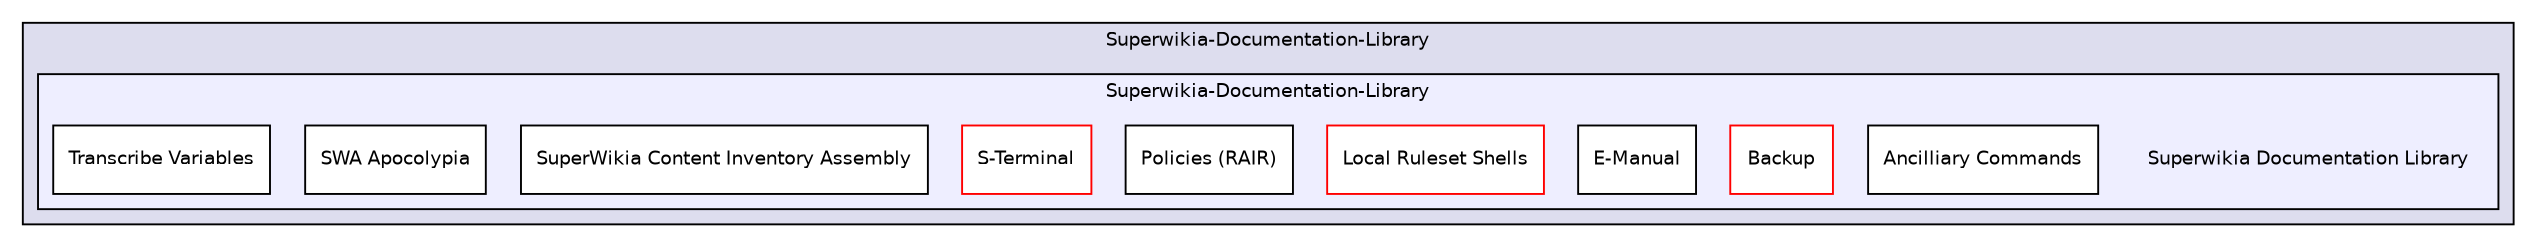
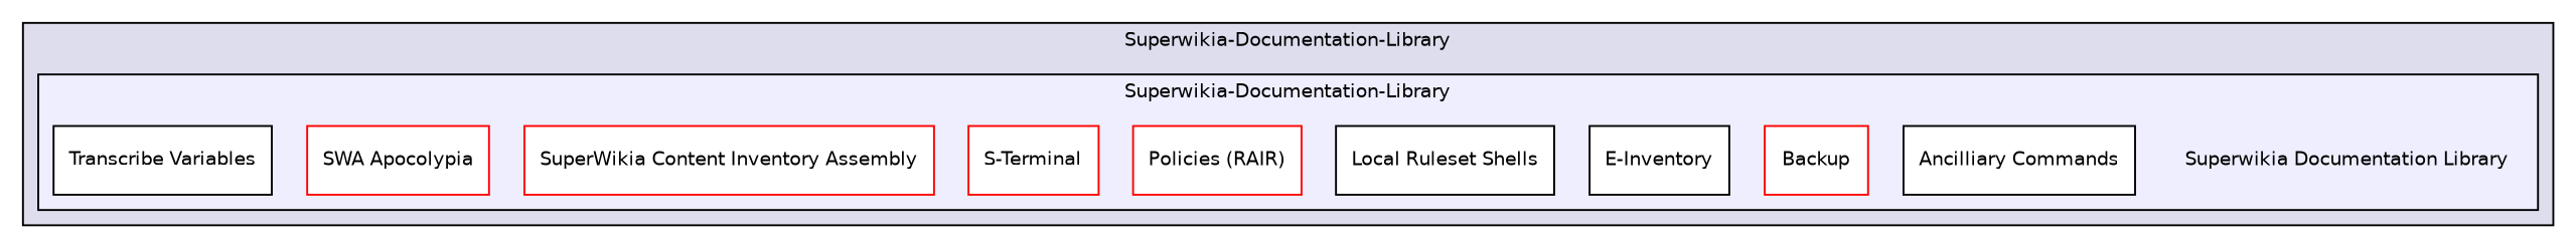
  digraph {
    compound=true
    node [fontname=Helvetica fontsize=10 shape=box color=black fillcolor=white style=filled]
    n1 [label="Superwikia Documentation Library" shape=plaintext color="" fillcolor="" style=""]
    n2 [label="Ancilliary Commands"]
    n3 [color=red label=Backup]
-   n4 [label="E-Manual"]
-   n5 [color=red label="Local Ruleset Shells"]
-   n6 [label="Policies (RAIR)"]
+   n4 [label="E-Inventory"]
+   n5 [label="Local Ruleset Shells"]
+   n6 [color=red label="Policies (RAIR)"]
    n7 [color=red label="S-Terminal"]
-   n8 [label="SuperWikia Content Inventory Assembly"]
-   n9 [label="SWA Apocolypia"]
+   n8 [color=red label="SuperWikia Content Inventory Assembly"]
+   n9 [color=red label="SWA Apocolypia"]
    n10 [label="Transcribe Variables"]
    subgraph cluster_1 {
      bgcolor="#ddddee"
      fontname=Helvetica
      fontsize=10
      label="Superwikia-Documentation-Library"
      pencolor=black
      subgraph cluster_2 {
        bgcolor="#eeeeff"
        fontname=Helvetica
        fontsize=10
        pencolor=black
        n1
        n2
        n3
        n4
        n5
        n6
        n7
        n8
        n9
        n10
      }
    }
  }
